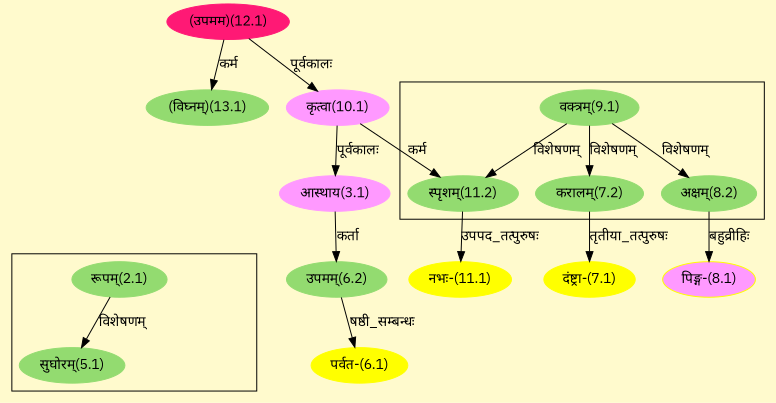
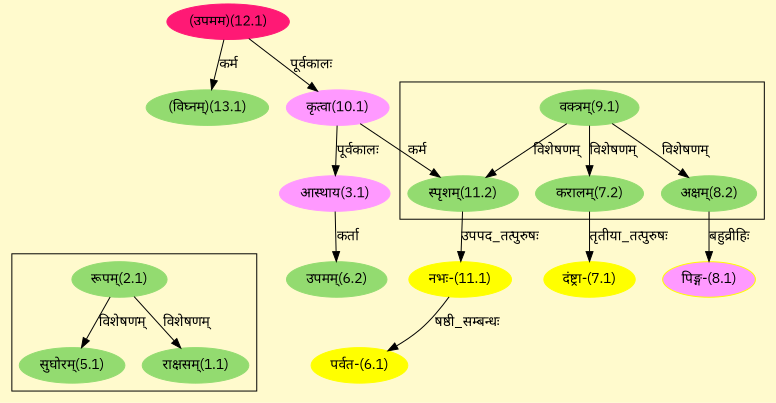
  digraph {
    bgcolor=lemonchiffon1
    compound=true
    fontname="IBM Plex Sans"
    rankdir=BT
    node [color="#93DB70" fontname="IBM Plex Sans" style=filled]
    edge [dir=back fontname="IBM Plex Sans"]
+   n1 [label="राक्षसम्(1.1)"]
    n2 [label="रूपम्(2.1)"]
    n3 [label="सुघोरम्(5.1)"]
    n4 [label="करालम्(7.2)"]
    n5 [label="वक्त्रम्(9.1)"]
    n6 [label="अक्षम्(8.2)"]
    n7 [label="स्पृशम्(11.2)"]
    n8 [color="#FF99FF" label="कृत्वा(10.1)"]
    n9 [color="#FF99FF" label="आस्थाय(3.1)"]
    n10 [color="#FF1975" label="(उपमम)(12.1)"]
    n11 [color="#FFFF00" label="पर्वत-(6.1)"]
    n12 [label="उपमम्(6.2)"]
    n13 [color="#FFFF00" label="दंष्ट्रा-(7.1)"]
    n14 [color="#FFFF00" fillcolor="#FF99FF" label="पिङ्ग-(8.1)"]
    n15 [color="#FFFF00" label="नभः-(11.1)"]
    n16 [label="(विघ्नम्)(13.1)"]
    subgraph cluster_1 {
+     n1
      n2
      n3
    }
    subgraph cluster_2 {
      n4
      n5
      n6
      n7
    }
+   n1 -> n2 [label="विशेषणम्"]
    n3 -> n2 [label="विशेषणम्"]
    n4 -> n5 [label="विशेषणम्"]
    n6 -> n5 [label="विशेषणम्"]
    n7 -> n5 [label="विशेषणम्"]
    n7 -> n8 [label="कर्म"]
    n8 -> n10 [label="पूर्वकालः"]
    n9 -> n8 [label="पूर्वकालः"]
-   n11 -> n12 [label="षष्ठी_सम्बन्धः"]
+   n11 -> n15 [label="षष्ठी_सम्बन्धः"]
    n12 -> n9 [label="कर्ता"]
    n13 -> n4 [label="तृतीया_तत्पुरुषः"]
    n14 -> n6 [label="बहुव्रीहिः"]
    n15 -> n7 [label="उपपद_तत्पुरुषः"]
    n16 -> n10 [label="कर्म"]
  }
